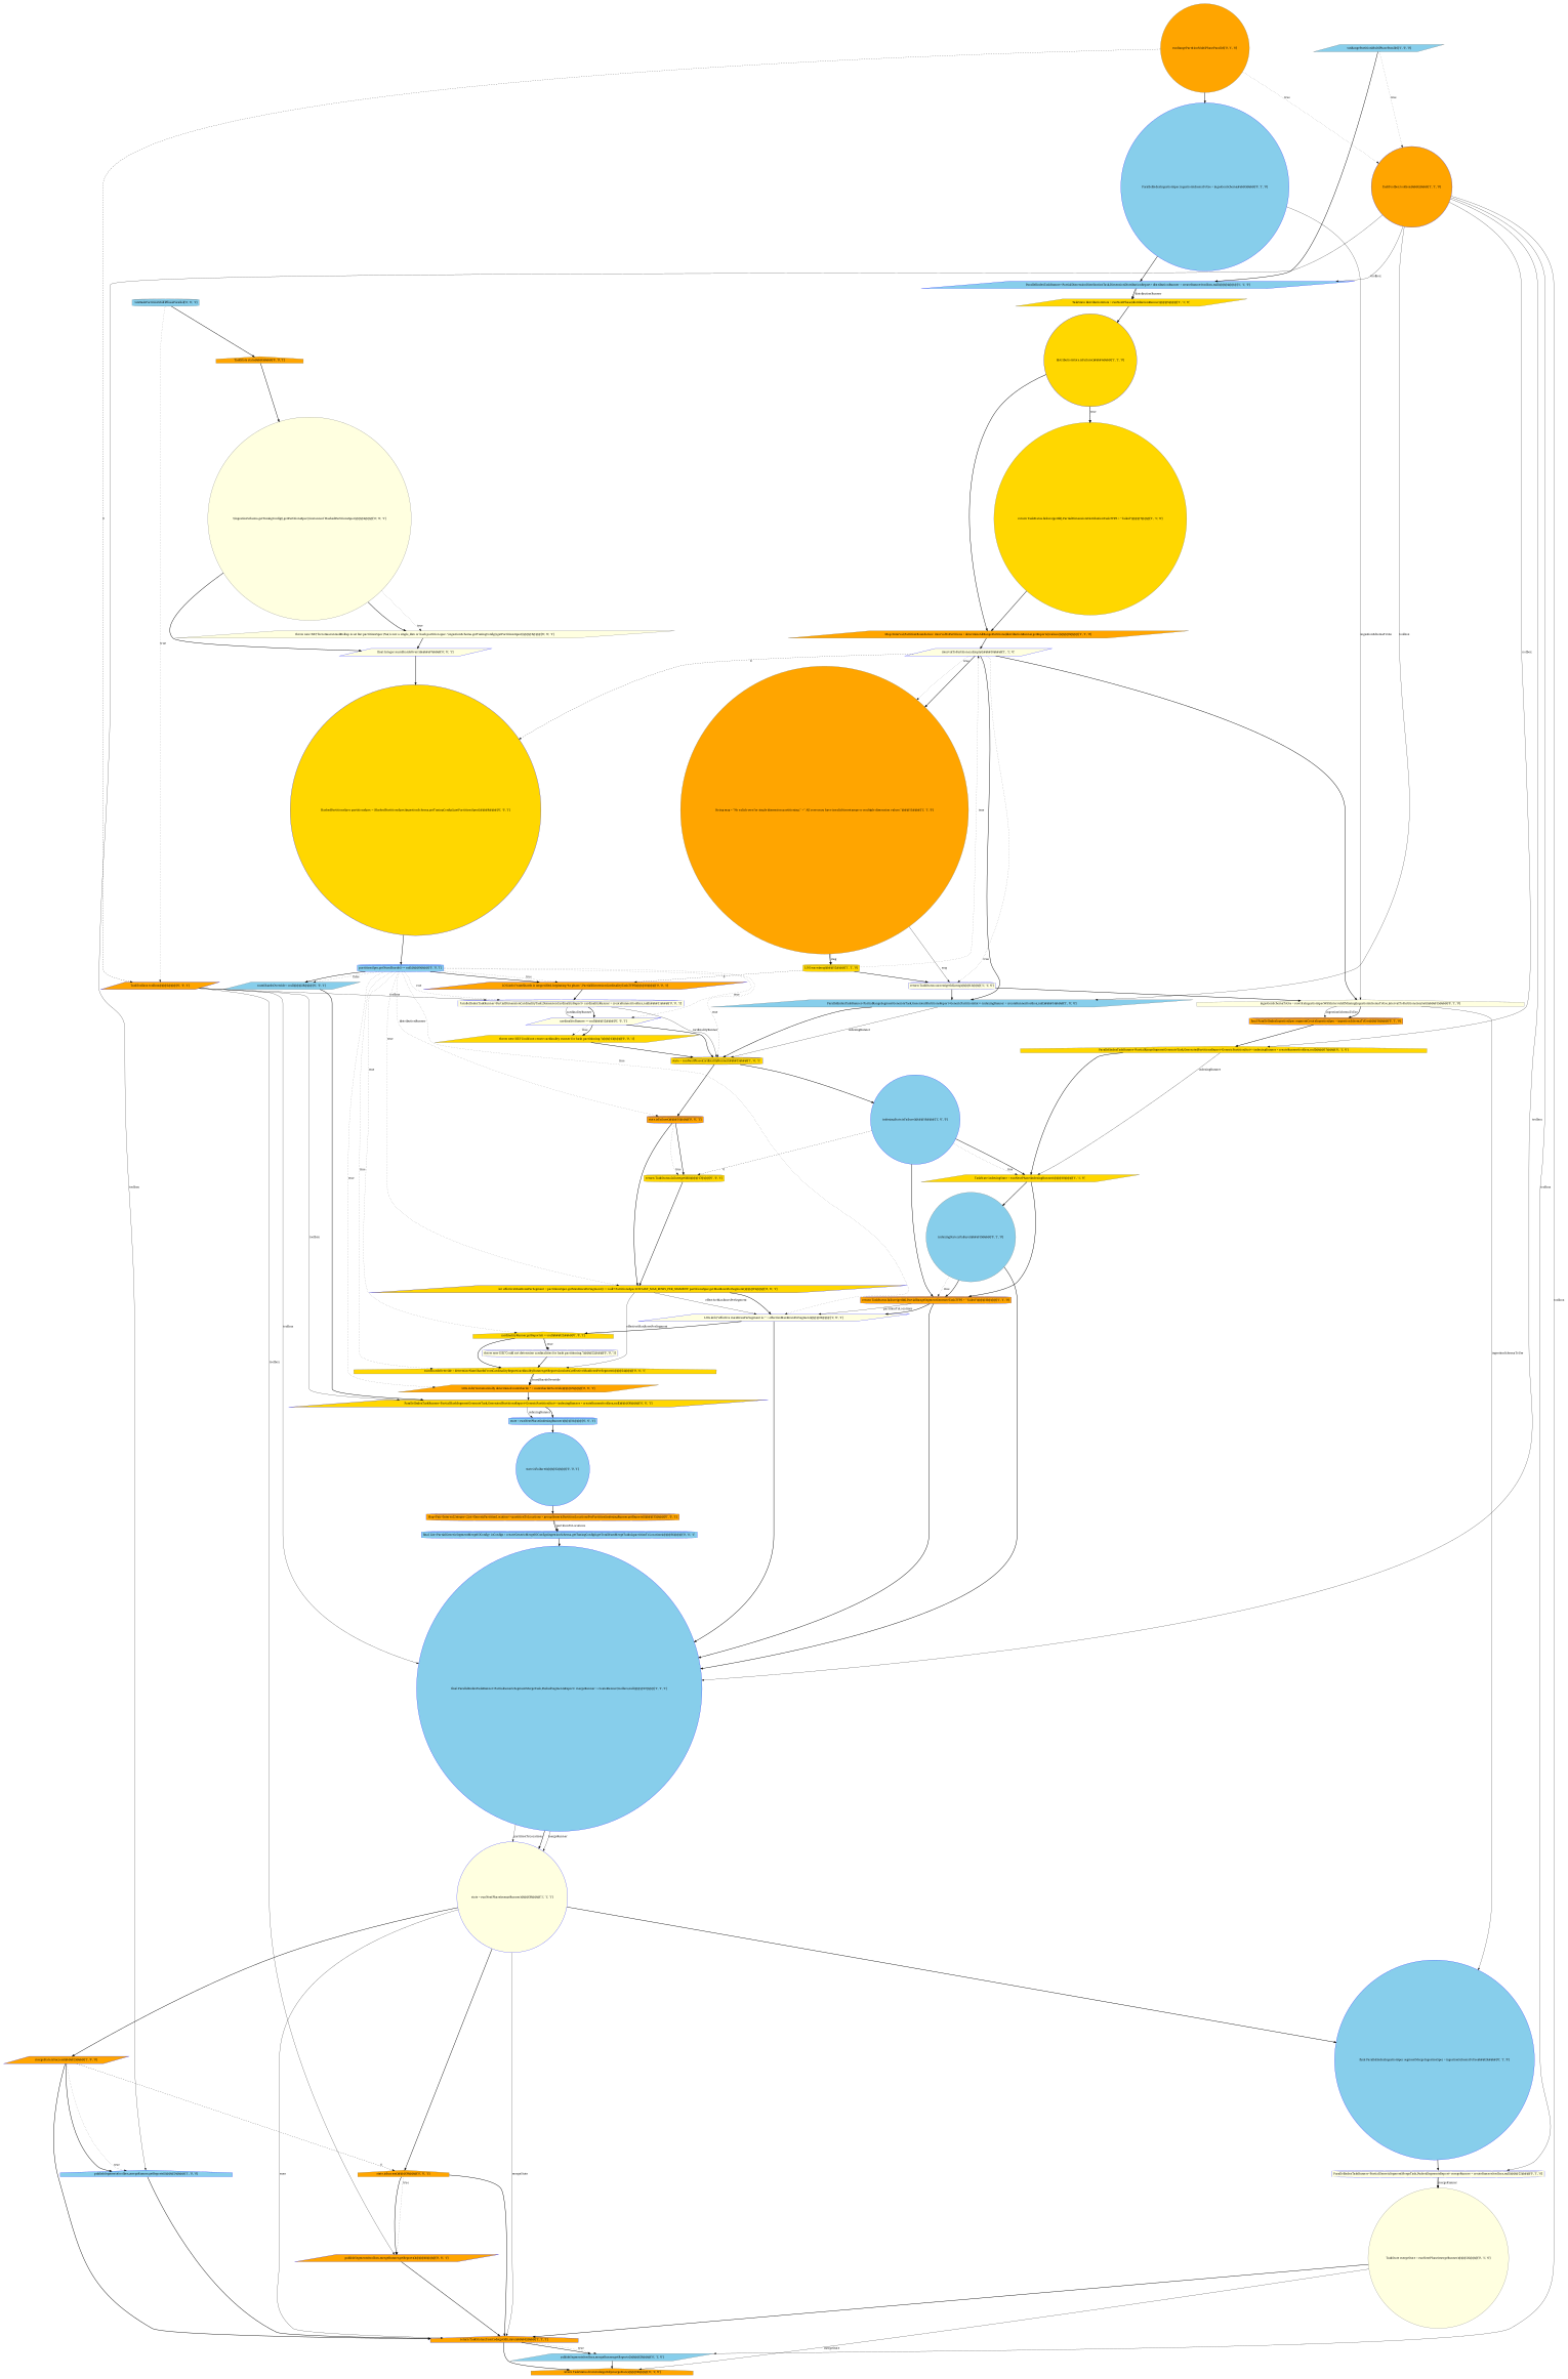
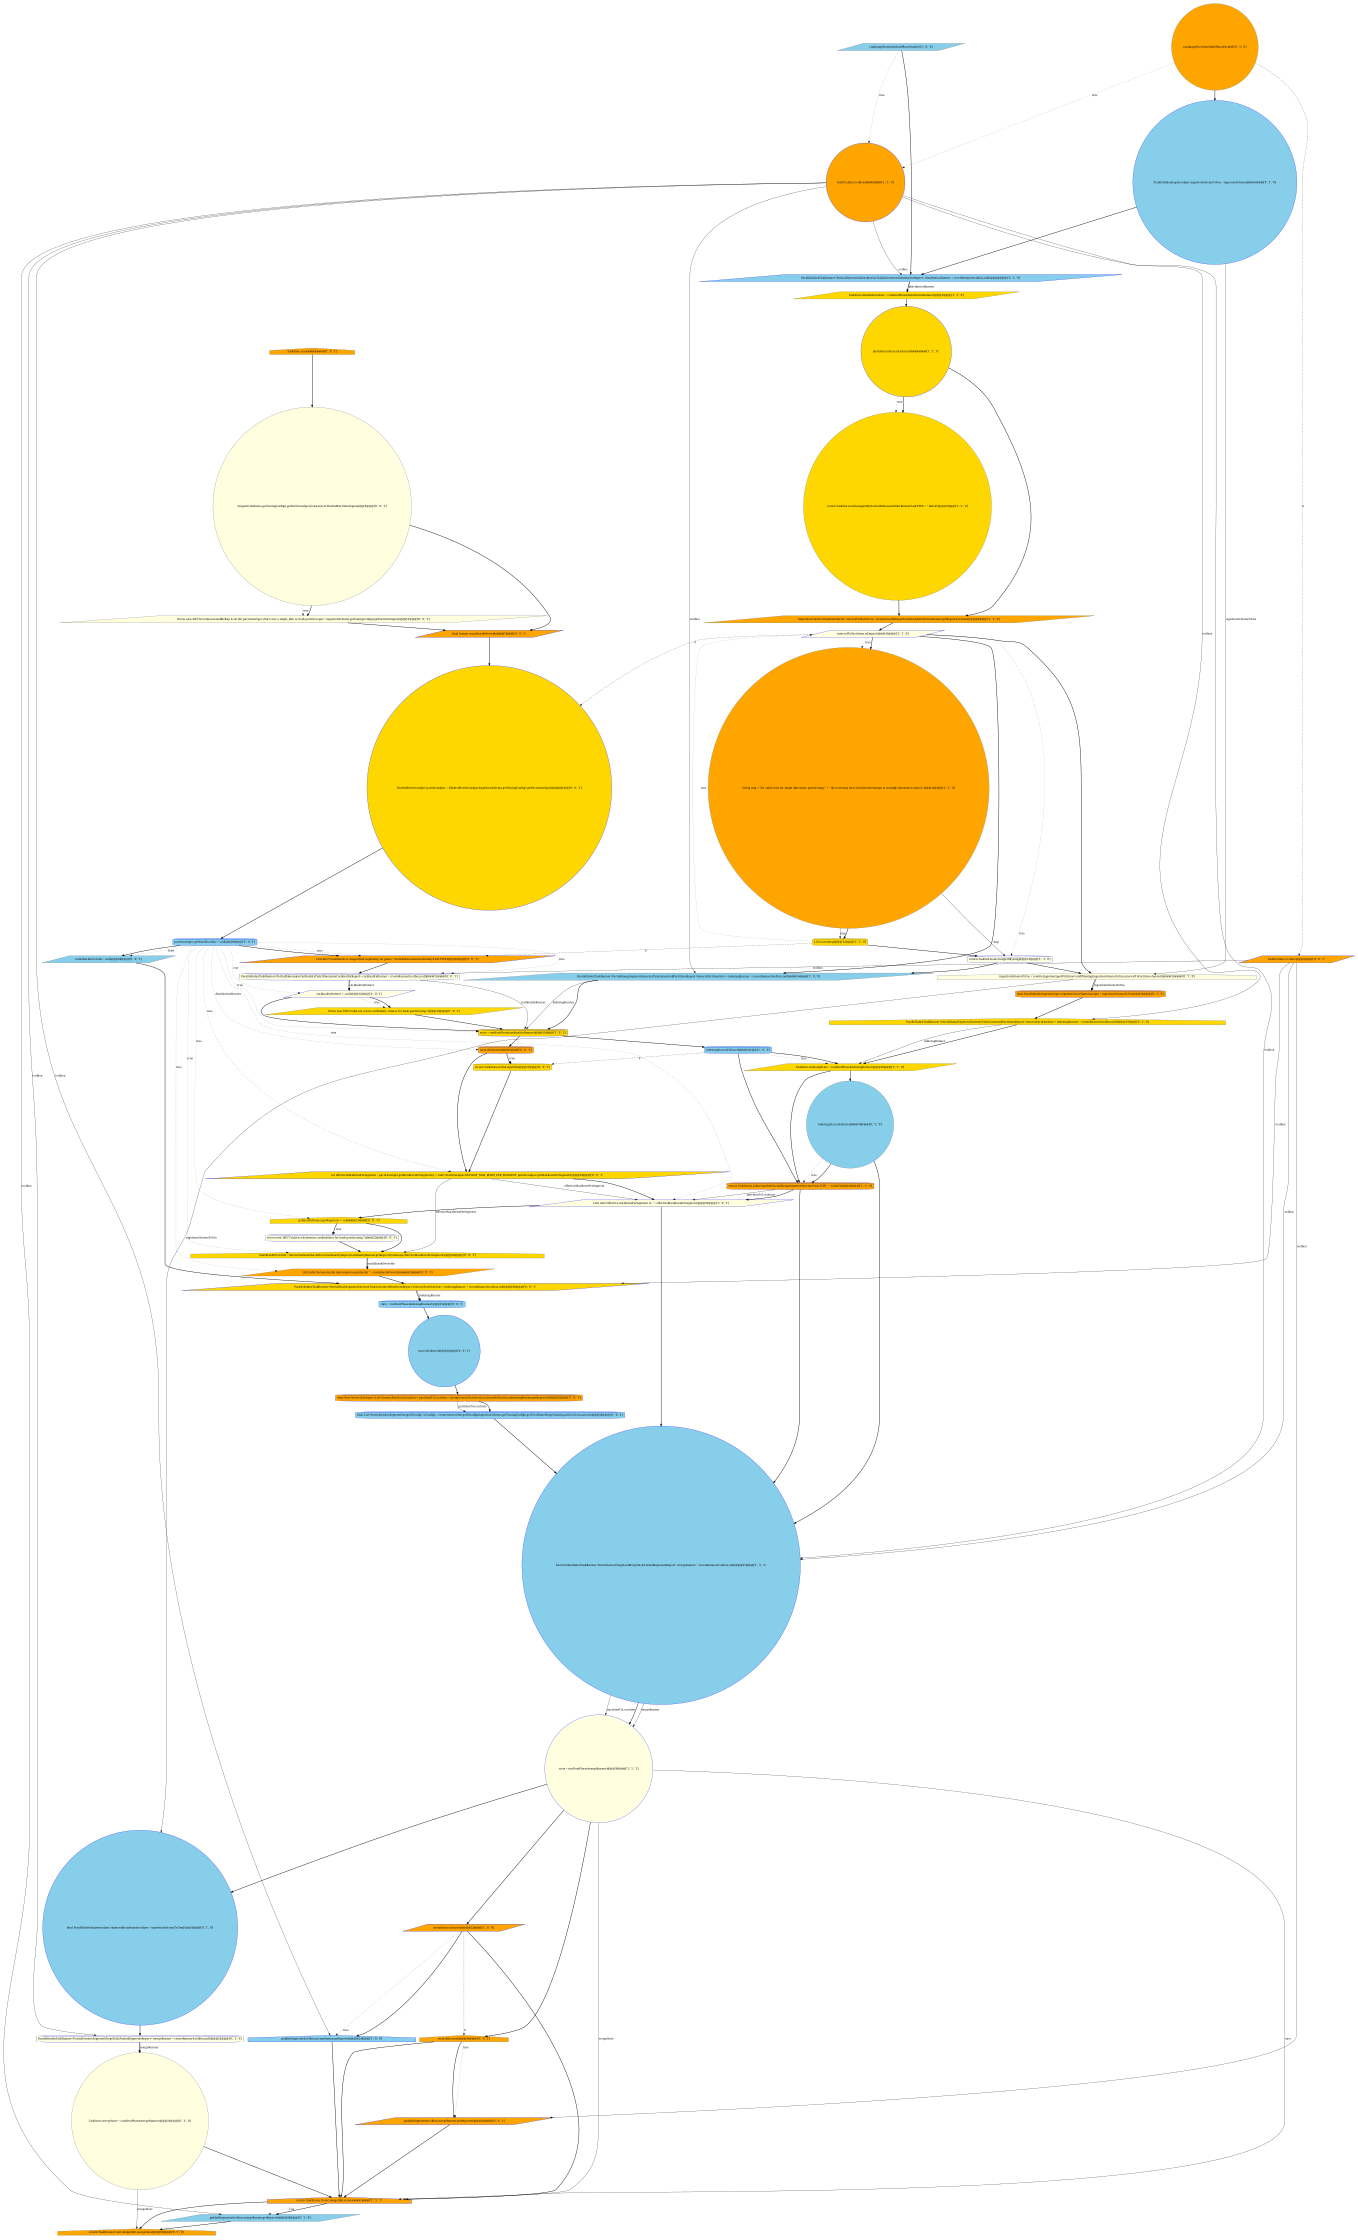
  digraph {
    fontname="Noto Serif"
    node [color=blue fillcolor=orange fontname="Noto Serif" shape=parallelogram style=filled]
    edge [fontname="Noto Serif" style=bold]
    n1 [fillcolor=lightyellow label="ParallelIndexTaskRunner<PartialGenericSegmentMergeTask,PushedSegmentsReport> mergeRunner = createRunner(toolbox,null)@@@25@@@['0', '1', '0']" shape=cylinder]
    n2 [color=gray40 fillcolor=lightyellow label="TaskState mergeState = runNextPhase(mergeRunner)@@@26@@@['0', '1', '0']" shape=circle]
    n3 [label="return TaskStatus.fromCode(getId(),state)@@@42@@@['1', '1', '1']" shape=house]
    n4 [color=gray40 label="return TaskStatus.fromCode(getId(),mergeState)@@@30@@@['0', '1', '0']" shape=house]
    n5 [color=gray40 fillcolor=gold label="TaskState distributionState = runNextPhase(distributionRunner)@@@5@@@['1', '1', '0']"]
    n6 [fillcolor=gold label="distributionState.isFailure()@@@6@@@['1', '1', '0']" shape=circle]
    n7 [color=gray40 label="Map<Interval,PartitionBoundaries> intervalToPartitions = determineAllRangePartitions(distributionRunner.getReports().values())@@@9@@@['1', '1', '0']"]
    n8 [color=gray40 fillcolor=gold label="return TaskStatus.failure(getId(),PartialDimensionDistributionTask.TYPE + \" failed\")@@@7@@@['1', '1', '0']" shape=circle]
    n9 [color=gray40 label="LOG.info(\"Automatically determined numShards: \" + numShardsOverride)@@@25@@@['0', '0', '1']"]
    n10 [fillcolor=gold label="ParallelIndexTaskRunner<PartialHashSegmentGenerateTask,GeneratedPartitionsReport<GenericPartitionStat>> indexingRunner = createRunner(toolbox,null)@@@30@@@['0', '0', '1']"]
    n11 [fillcolor=skyblue label="state = runNextPhase(indexingRunner)@@@31@@@['0', '0', '1']" shape=cylinder]
    n12 [fillcolor=lightyellow label="ParallelIndexTaskRunner<PartialDimensionCardinalityTask,DimensionCardinalityReport> cardinalityRunner = createRunner(toolbox,null)@@@11@@@['0', '0', '1']" shape=cylinder]
    n13 [fillcolor=gold label="state = runNextPhase(cardinalityRunner)@@@15@@@['1', '0', '1']" shape=cylinder]
    n14 [fillcolor=lightyellow label="cardinalityRunner == null@@@12@@@['0', '0', '1']"]
    n15 [label="state.isFailure()@@@16@@@['0', '0', '1']" shape=cylinder]
-   n16 [fillcolor=skyblue label="indexingState.isFailure()@@@16@@@['1', '0', '0']" shape=circle]
+   n16 [fillcolor=skyblue label="indexingState.isFailure()@@@16@@@['1', '0', '0']" shape=cylinder]
    n17 [color=gray40 fillcolor=gold label="throw new ISE(\"Could not create cardinality runner for hash partitioning.\")@@@13@@@['0', '0', '1']"]
    n18 [color=gray40 fillcolor=gold label="cardinalityRunner.getReports() == null@@@21@@@['0', '0', '1']" shape=house]
    n19 [fillcolor=lightyellow label="throw new ISE(\"Could not determine cardinalities for hash partitioning.\")@@@22@@@['0', '0', '1']" shape=cylinder]
    n20 [color=gray40 fillcolor=gold label="numShardsOverride = determineNumShardsFromCardinalityReport(cardinalityRunner.getReports().values(),effectiveMaxRowsPerSegment)@@@24@@@['0', '0', '1']" shape=house]
    n21 [color=gray40 label="state.isSuccess()@@@39@@@['0', '0', '1']" shape=house]
    n22 [label="publishSegments(toolbox,mergeRunner.getReports())@@@40@@@['0', '0', '1']"]
    n23 [color=gray40 fillcolor=skyblue label="publishSegments(toolbox,mergeRunner.getReports())@@@28@@@['0', '1', '0']"]
    n24 [color=gray40 fillcolor=skyblue label="numShardsOverride = null@@@28@@@['0', '0', '1']"]
    n25 [fillcolor=gold label="int effectiveMaxRowsPerSegment = partitionsSpec.getMaxRowsPerSegment() == null? PartitionsSpec.DEFAULT_MAX_ROWS_PER_SEGMENT: partitionsSpec.getMaxRowsPerSegment()@@@19@@@['0', '0', '1']"]
    n26 [color=gray40 fillcolor=gold label="return TaskStatus.failure(getId())@@@17@@@['0', '0', '1']" shape=cylinder]
    n27 [fillcolor=lightyellow label="LOG.info(\"effective maxRowsPerSegment is: \" + effectiveMaxRowsPerSegment)@@@20@@@['1', '0', '1']"]
    n28 [fillcolor=skyblue label="ParallelIndexTaskRunner<PartialDimensionDistributionTask,DimensionDistributionReport> distributionRunner = createRunner(toolbox,null)@@@4@@@['1', '1', '0']"]
    n29 [fillcolor=skyblue label="final List<PartialGenericSegmentMergeIOConfig> ioConfigs = createGenericMergeIOConfigs(ingestionSchema.getTuningConfig().getTotalNumMergeTasks(),partitionToLocations)@@@36@@@['0', '0', '1']" shape=cylinder]
    n30 [fillcolor=skyblue label="final ParallelIndexTaskRunner<PartialGenericSegmentMergeTask,PushedSegmentsReport> mergeRunner = createRunner(toolbox,null)@@@37@@@['1', '1', '1']" shape=circle]
    n31 [fillcolor=lightyellow label="state = runNextPhase(mergeRunner)@@@38@@@['1', '1', '1']" shape=circle]
    n32 [fillcolor=skyblue label="ParallelIndexIngestionSpec ingestionSchemaToUse = ingestionSchema@@@3@@@['0', '1', '0']" shape=circle]
    n33 [color=gray40 fillcolor=lightyellow label="ingestionSchemaToUse = rewriteIngestionSpecWithIntervalsIfMissing(ingestionSchemaToUse,intervalToPartitions.keySet())@@@15@@@['0', '1', '0']" shape=house]
    n34 [label="final ParallelIndexIngestionSpec segmentCreateIngestionSpec = ingestionSchemaToUse@@@16@@@['0', '1', '0']" shape=cylinder]
    n35 [fillcolor=skyblue label="final ParallelIndexIngestionSpec segmentMergeIngestionSpec = ingestionSchemaToUse@@@24@@@['0', '1', '0']" shape=circle]
    n36 [color=gray40 label="String msg = \"No valid rows for single dimension partitioning.\" + \" All rows may have invalid timestamps or multiple dimension values.\"@@@11@@@['1', '1', '0']" shape=circle]
    n37 [color=gray40 fillcolor=gold label="LOG.warn(msg)@@@12@@@['1', '1', '0']" shape=cylinder]
    n38 [fillcolor=lightyellow label="return TaskStatus.success(getId(),msg)@@@13@@@['1', '1', '0']" shape=cylinder]
    n39 [label="LOG.info(\"numShards is unspecified, beginning %s phase.\",PartialDimensionCardinalityTask.TYPE)@@@10@@@['0', '0', '1']"]
    n40 [fillcolor=lightyellow label="intervalToPartitions.isEmpty()@@@10@@@['1', '1', '0']"]
    n41 [color=gray40 fillcolor=skyblue label="ParallelIndexTaskRunner<PartialRangeSegmentGenerateTask,GeneratedPartitionsReport<GenericPartitionStat>> indexingRunner = createRunner(toolbox,null)@@@14@@@['1', '0', '0']"]
    n42 [color=gray40 fillcolor=skyblue label="runRangePartitionMultiPhaseParallel['1', '0', '0']"]
    n43 [label="TaskToolbox toolbox@@@2@@@['1', '1', '0']" shape=circle]
    n44 [color=gray40 fillcolor=gold label="ParallelIndexTaskRunner<PartialRangeSegmentGenerateTask,GeneratedPartitionsReport<GenericPartitionStat>> indexingRunner = createRunner(toolbox,null)@@@17@@@['0', '1', '0']" shape=house]
    n45 [fillcolor=skyblue label="publishSegments(toolbox,mergeRunner.getReports())@@@24@@@['1', '0', '0']" shape=house]
    n46 [color=gray40 fillcolor=gold label="TaskState indexingState = runNextPhase(indexingRunner)@@@18@@@['1', '1', '0']"]
    n47 [color=gray40 fillcolor=skyblue label="indexingState.isFailure()@@@19@@@['0', '1', '0']" shape=circle]
    n48 [label="return TaskStatus.failure(getId(),PartialRangeSegmentGenerateTask.TYPE + \" failed\")@@@20@@@['1', '1', '0']" shape=cylinder]
    n49 [label="Map<Pair<Interval,Integer>,List<GenericPartitionLocation>> partitionToLocations = groupGenericPartitionLocationsPerPartition(indexingRunner.getReports())@@@35@@@['0', '0', '1']" shape=cylinder]
    n50 [fillcolor=skyblue label="partitionsSpec.getNumShards() == null@@@9@@@['0', '0', '1']" shape=cylinder]
-   n51 [fillcolor=lightyellow label="final Integer numShardsOverride@@@7@@@['0', '0', '1']"]
+   n51 [label="final Integer numShardsOverride@@@7@@@['0', '0', '1']"]
    n52 [fillcolor=gold label="HashedPartitionsSpec partitionsSpec = (HashedPartitionsSpec)ingestionSchema.getTuningConfig().getPartitionsSpec()@@@8@@@['0', '0', '1']" shape=circle]
    n53 [fillcolor=skyblue label="state.isFailure()@@@32@@@['0', '0', '1']" shape=circle]
    n54 [label="TaskToolbox toolbox@@@2@@@['0', '0', '1']"]
    n55 [color=gray40 fillcolor=lightyellow label="!(ingestionSchema.getTuningConfig().getPartitionsSpec() instanceof HashedPartitionsSpec)@@@4@@@['0', '0', '1']" shape=circle]
    n56 [color=gray40 fillcolor=lightyellow label="throw new ISE(\"forceGuaranteedRollup is set but partitionsSpec (%s( is not a single_dim or hash partition spec.\",ingestionSchema.getTuningConfig().getPartitionsSpec())@@@5@@@['0', '0', '1']"]
    n57 [label="mergeState.isSuccess()@@@23@@@['1', '0', '0']"]
    n58 [color=gray40 label="runRangePartitionMultiPhaseParallel['0', '1', '0']" shape=circle]
    n59 [color=gray40 label="TaskState state@@@3@@@['0', '0', '1']" shape=house]
-   n60 [color=gray40 fillcolor=skyblue label="runHashPartitionMultiPhaseParallel['0', '0', '1']" shape=cylinder]
    n1 -> n2
    n1 -> n2 [label=mergeRunner style=solid]
    n2 -> n3
    n2 -> n4 [label=mergeState style=solid]
    n3 -> n4
    n3 -> n23
    n3 -> n23 [label=true style=dotted]
    n5 -> n6
    n6 -> n7
    n6 -> n8
    n6 -> n8 [label=true style=dotted]
    n7 -> n40
    n8 -> n7
    n9 -> n10
    n10 -> n11 [label=indexingRunner style=solid]
    n10 -> n11
    n11 -> n53
    n12 -> n13 [label=cardinalityRunner style=solid]
    n12 -> n14
    n12 -> n14 [label=cardinalityRunner style=solid]
    n13 -> n15
    n13 -> n16
    n14 -> n13
    n14 -> n17 [label=true style=dotted]
    n14 -> n17
    n15 -> n25
    n15 -> n26 [label=true style=dotted]
    n15 -> n26
    n16 -> n26 [label=0 style=dashed]
    n16 -> n46 [label=true style=dotted]
    n16 -> n46
    n16 -> n48
    n17 -> n13
    n18 -> n19 [label=true style=dotted]
    n18 -> n19
    n18 -> n20
    n19 -> n20
    n20 -> n9
    n20 -> n9 [label=numShardsOverride style=solid]
    n21 -> n3
    n21 -> n22
    n21 -> n22 [label=true style=dotted]
    n22 -> n3
    n23 -> n4
    n24 -> n10
    n25 -> n20 [label=effectiveMaxRowsPerSegment style=solid]
    n25 -> n27 [label=effectiveMaxRowsPerSegment style=solid]
    n25 -> n27
    n26 -> n25
    n27 -> n18
    n27 -> n30
    n28 -> n5
    n28 -> n5 [label=distributionRunner style=solid]
    n29 -> n30
    n30 -> n31 [label=mergeRunner style=solid]
    n30 -> n31 [label=partitionToLocations style=solid]
    n30 -> n31
    n31 -> n3 [label=mergeState style=solid]
    n31 -> n3 [label=state style=solid]
    n31 -> n21
    n31 -> n35
    n31 -> n57
    n32 -> n28
    n32 -> n33 [label=ingestionSchemaToUse style=solid]
    n33 -> n34 [label=ingestionSchemaToUse style=solid]
    n33 -> n34
    n33 -> n35 [label=ingestionSchemaToUse style=solid]
    n34 -> n44
    n35 -> n1
    n36 -> n37 [label=msg style=solid]
    n36 -> n37
    n36 -> n38 [label=msg style=solid]
    n37 -> n38
    n37 -> n39 [label=0 style=dashed]
    n37 -> n40 [label=true style=dotted]
    n38 -> n33
    n38 -> n41
    n39 -> n12
    n40 -> n33
    n40 -> n36
    n40 -> n36 [label=true style=dotted]
    n40 -> n38 [label=true style=dotted]
    n40 -> n41
    n40 -> n52 [label=0 style=dashed]
    n41 -> n13
    n41 -> n13 [label=indexingRunner style=solid]
    n42 -> n28
    n42 -> n43 [label=true style=dotted]
    n43 -> n1 [label=toolbox style=solid]
    n43 -> n23 [label=toolbox style=solid]
    n43 -> n28 [label=toolbox style=solid]
    n43 -> n30 [label=toolbox style=solid]
    n43 -> n41 [label=toolbox style=solid]
    n43 -> n44 [label=toolbox style=solid]
    n43 -> n45 [label=toolbox style=solid]
    n44 -> n46
    n44 -> n46 [label=indexingRunner style=solid]
    n45 -> n3
    n46 -> n47
    n46 -> n48
    n47 -> n30
    n47 -> n48 [label=true style=dotted]
    n47 -> n48
    n48 -> n27 [label=partitionToLocations style=solid]
    n48 -> n27
    n48 -> n30
    n49 -> n29
    n49 -> n29 [label=partitionToLocations style=solid]
    n50 -> n9 [label=true style=dotted]
    n50 -> n12 [label=true style=dotted]
    n50 -> n13 [label=true style=dotted]
    n50 -> n14 [label=true style=dotted]
    n50 -> n15 [label=distributionRunner style=dotted]
    n50 -> n18 [label=true style=dotted]
    n50 -> n20 [label=true style=dotted]
    n50 -> n24
    n50 -> n24 [label=false style=dotted]
    n50 -> n25 [label=true style=dotted]
    n50 -> n27 [label=true style=dotted]
    n50 -> n39 [label=true style=dotted]
    n50 -> n39
    n51 -> n52
    n52 -> n50
    n53 -> n49
    n54 -> n10 [label=toolbox style=solid]
    n54 -> n12 [label=toolbox style=solid]
    n54 -> n22 [label=toolbox style=solid]
    n54 -> n30 [label=toolbox style=solid]
    n55 -> n51
    n55 -> n56
    n55 -> n56 [label=true style=dotted]
    n56 -> n51
    n57 -> n3
    n57 -> n21 [label=0 style=dashed]
    n57 -> n45
    n57 -> n45 [label=true style=dotted]
    n58 -> n32
    n58 -> n43 [label=true style=dotted]
    n58 -> n54 [label=0 style=dashed]
    n59 -> n55
-   n60 -> n54 [label=true style=dotted]
-   n60 -> n59
  }
